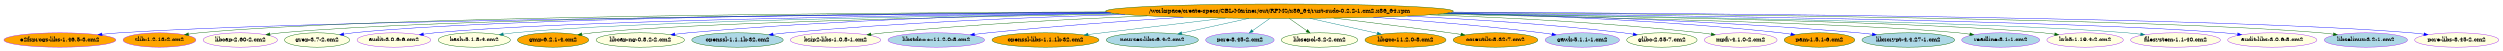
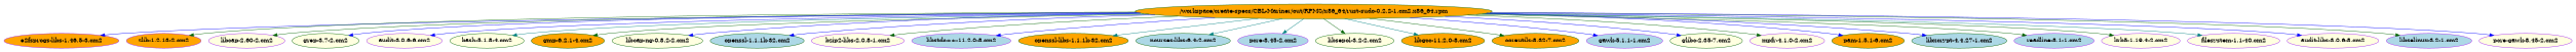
  digraph {
    node [color=purple fillcolor=lightyellow style=filled]
    edge [color=blue]
    "/workspace/create-specs/CBL-Mariner/out/RPMS/x86_64/rust-sudo-0.2.2-1.cm2.x86_64.rpm" [color=darkgreen fillcolor=orange]
    "e2fsprogs-libs-1.46.5-3.cm2" [fillcolor=orange]
    "zlib-1.2.13-2.cm2" [fillcolor=orange]
    "libcap-2.60-2.cm2"
    "grep-3.7-2.cm2" [color=darkgreen]
    "audit-3.0.6-6.cm2"
    "bash-5.1.8-4.cm2" [color=darkgreen]
    "gmp-6.2.1-4.cm2" [color=darkgreen fillcolor=orange]
    "libcap-ng-0.8.2-2.cm2" [color=darkgreen]
    "openssl-1.1.1k-32.cm2" [color=darkgreen fillcolor=lightblue]
-   "bzip2-libs-1.0.8-1.cm2"
+   "bzip2-libs-1.0.8-1.cm2" [label="bzip2-libs-2.0.8-1.cm2"]
    "libstdc++-11.2.0-8.cm2" [fillcolor=lightblue]
    "openssl-libs-1.1.1k-32.cm2" [color=darkgreen fillcolor=orange]
    "ncurses-libs-6.4-2.cm2" [color=darkgreen fillcolor=lightblue]
    "pcre-8.45-2.cm2" [fillcolor=lightblue]
    "libsepol-3.2-2.cm2" [color=darkgreen]
    "libgcc-11.2.0-8.cm2" [color=darkgreen fillcolor=orange]
    "coreutils-8.32-7.cm2" [color=darkgreen fillcolor=orange]
    "gawk-5.1.1-1.cm2" [fillcolor=lightblue]
    "glibc-2.35-7.cm2" [color=darkgreen]
    "mpfr-4.1.0-2.cm2"
    "pam-1.5.1-6.cm2" [color=darkgreen fillcolor=orange]
    "libxcrypt-4.4.27-1.cm2" [color=darkgreen fillcolor=lightblue]
    "readline-8.1-1.cm2" [fillcolor=lightblue]
    "krb5-1.19.4-2.cm2"
    n26 [label="filesystem-1.1-40.cm2"]
    "audit-libs-3.0.6-8.cm2"
    "libselinux-3.2-1.cm2" [fillcolor=lightblue]
-   "pcre-libs-8.45-2.cm2"
+   "pcre-libs-8.45-2.cm2" [label="pcre-gawk-8.45-2.cm2"]
    "/workspace/create-specs/CBL-Mariner/out/RPMS/x86_64/rust-sudo-0.2.2-1.cm2.x86_64.rpm" -> "e2fsprogs-libs-1.46.5-3.cm2"
    "/workspace/create-specs/CBL-Mariner/out/RPMS/x86_64/rust-sudo-0.2.2-1.cm2.x86_64.rpm" -> "zlib-1.2.13-2.cm2" [color=darkgreen]
    "/workspace/create-specs/CBL-Mariner/out/RPMS/x86_64/rust-sudo-0.2.2-1.cm2.x86_64.rpm" -> "libcap-2.60-2.cm2" [color=darkgreen]
    "/workspace/create-specs/CBL-Mariner/out/RPMS/x86_64/rust-sudo-0.2.2-1.cm2.x86_64.rpm" -> "grep-3.7-2.cm2"
    "/workspace/create-specs/CBL-Mariner/out/RPMS/x86_64/rust-sudo-0.2.2-1.cm2.x86_64.rpm" -> "audit-3.0.6-6.cm2"
    "/workspace/create-specs/CBL-Mariner/out/RPMS/x86_64/rust-sudo-0.2.2-1.cm2.x86_64.rpm" -> "bash-5.1.8-4.cm2" [color=teal]
    "/workspace/create-specs/CBL-Mariner/out/RPMS/x86_64/rust-sudo-0.2.2-1.cm2.x86_64.rpm" -> "gmp-6.2.1-4.cm2" [color=darkgreen]
    "/workspace/create-specs/CBL-Mariner/out/RPMS/x86_64/rust-sudo-0.2.2-1.cm2.x86_64.rpm" -> "libcap-ng-0.8.2-2.cm2"
    "/workspace/create-specs/CBL-Mariner/out/RPMS/x86_64/rust-sudo-0.2.2-1.cm2.x86_64.rpm" -> "openssl-1.1.1k-32.cm2"
    "/workspace/create-specs/CBL-Mariner/out/RPMS/x86_64/rust-sudo-0.2.2-1.cm2.x86_64.rpm" -> "bzip2-libs-1.0.8-1.cm2" [color=darkgreen]
    "/workspace/create-specs/CBL-Mariner/out/RPMS/x86_64/rust-sudo-0.2.2-1.cm2.x86_64.rpm" -> "libstdc++-11.2.0-8.cm2"
    "/workspace/create-specs/CBL-Mariner/out/RPMS/x86_64/rust-sudo-0.2.2-1.cm2.x86_64.rpm" -> "openssl-libs-1.1.1k-32.cm2" [color=teal]
    "/workspace/create-specs/CBL-Mariner/out/RPMS/x86_64/rust-sudo-0.2.2-1.cm2.x86_64.rpm" -> "ncurses-libs-6.4-2.cm2" [color=teal]
    "/workspace/create-specs/CBL-Mariner/out/RPMS/x86_64/rust-sudo-0.2.2-1.cm2.x86_64.rpm" -> "pcre-8.45-2.cm2" [color=teal]
    "/workspace/create-specs/CBL-Mariner/out/RPMS/x86_64/rust-sudo-0.2.2-1.cm2.x86_64.rpm" -> "libsepol-3.2-2.cm2" [color=darkgreen]
    "/workspace/create-specs/CBL-Mariner/out/RPMS/x86_64/rust-sudo-0.2.2-1.cm2.x86_64.rpm" -> "libgcc-11.2.0-8.cm2" [color=teal]
    "/workspace/create-specs/CBL-Mariner/out/RPMS/x86_64/rust-sudo-0.2.2-1.cm2.x86_64.rpm" -> "coreutils-8.32-7.cm2" [color=darkgreen]
    "/workspace/create-specs/CBL-Mariner/out/RPMS/x86_64/rust-sudo-0.2.2-1.cm2.x86_64.rpm" -> "gawk-5.1.1-1.cm2"
    "/workspace/create-specs/CBL-Mariner/out/RPMS/x86_64/rust-sudo-0.2.2-1.cm2.x86_64.rpm" -> "glibc-2.35-7.cm2"
    "/workspace/create-specs/CBL-Mariner/out/RPMS/x86_64/rust-sudo-0.2.2-1.cm2.x86_64.rpm" -> "mpfr-4.1.0-2.cm2" [color=darkgreen]
    "/workspace/create-specs/CBL-Mariner/out/RPMS/x86_64/rust-sudo-0.2.2-1.cm2.x86_64.rpm" -> "pam-1.5.1-6.cm2"
    "/workspace/create-specs/CBL-Mariner/out/RPMS/x86_64/rust-sudo-0.2.2-1.cm2.x86_64.rpm" -> "libxcrypt-4.4.27-1.cm2"
    "/workspace/create-specs/CBL-Mariner/out/RPMS/x86_64/rust-sudo-0.2.2-1.cm2.x86_64.rpm" -> "readline-8.1-1.cm2" [color=darkgreen]
    "/workspace/create-specs/CBL-Mariner/out/RPMS/x86_64/rust-sudo-0.2.2-1.cm2.x86_64.rpm" -> "krb5-1.19.4-2.cm2" [color=darkgreen]
    "/workspace/create-specs/CBL-Mariner/out/RPMS/x86_64/rust-sudo-0.2.2-1.cm2.x86_64.rpm" -> n26 [color=teal]
    "/workspace/create-specs/CBL-Mariner/out/RPMS/x86_64/rust-sudo-0.2.2-1.cm2.x86_64.rpm" -> "audit-libs-3.0.6-8.cm2"
    "/workspace/create-specs/CBL-Mariner/out/RPMS/x86_64/rust-sudo-0.2.2-1.cm2.x86_64.rpm" -> "libselinux-3.2-1.cm2" [color=darkgreen]
    "/workspace/create-specs/CBL-Mariner/out/RPMS/x86_64/rust-sudo-0.2.2-1.cm2.x86_64.rpm" -> "pcre-libs-8.45-2.cm2"
  }
